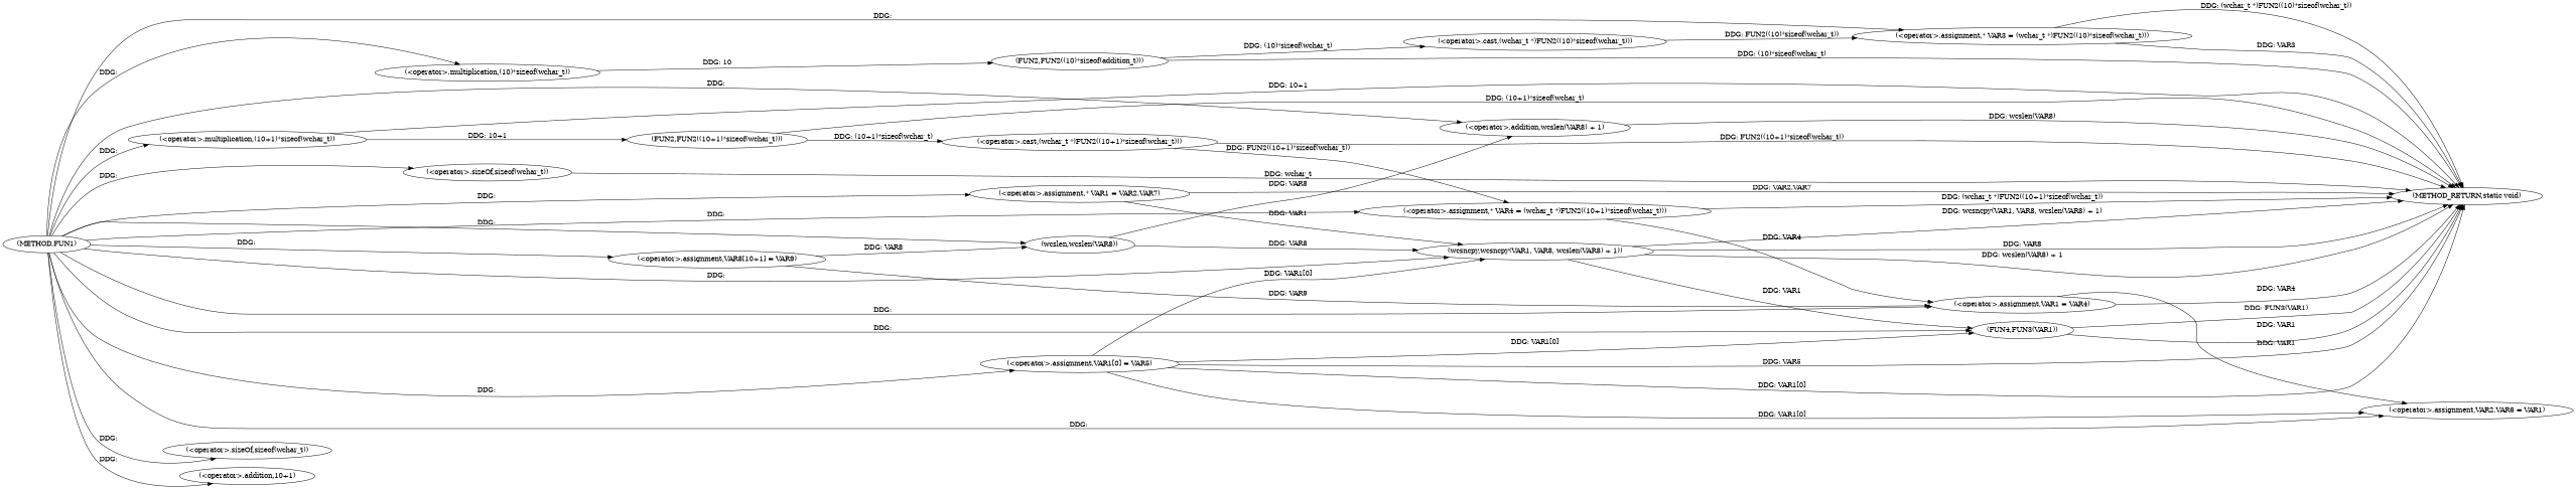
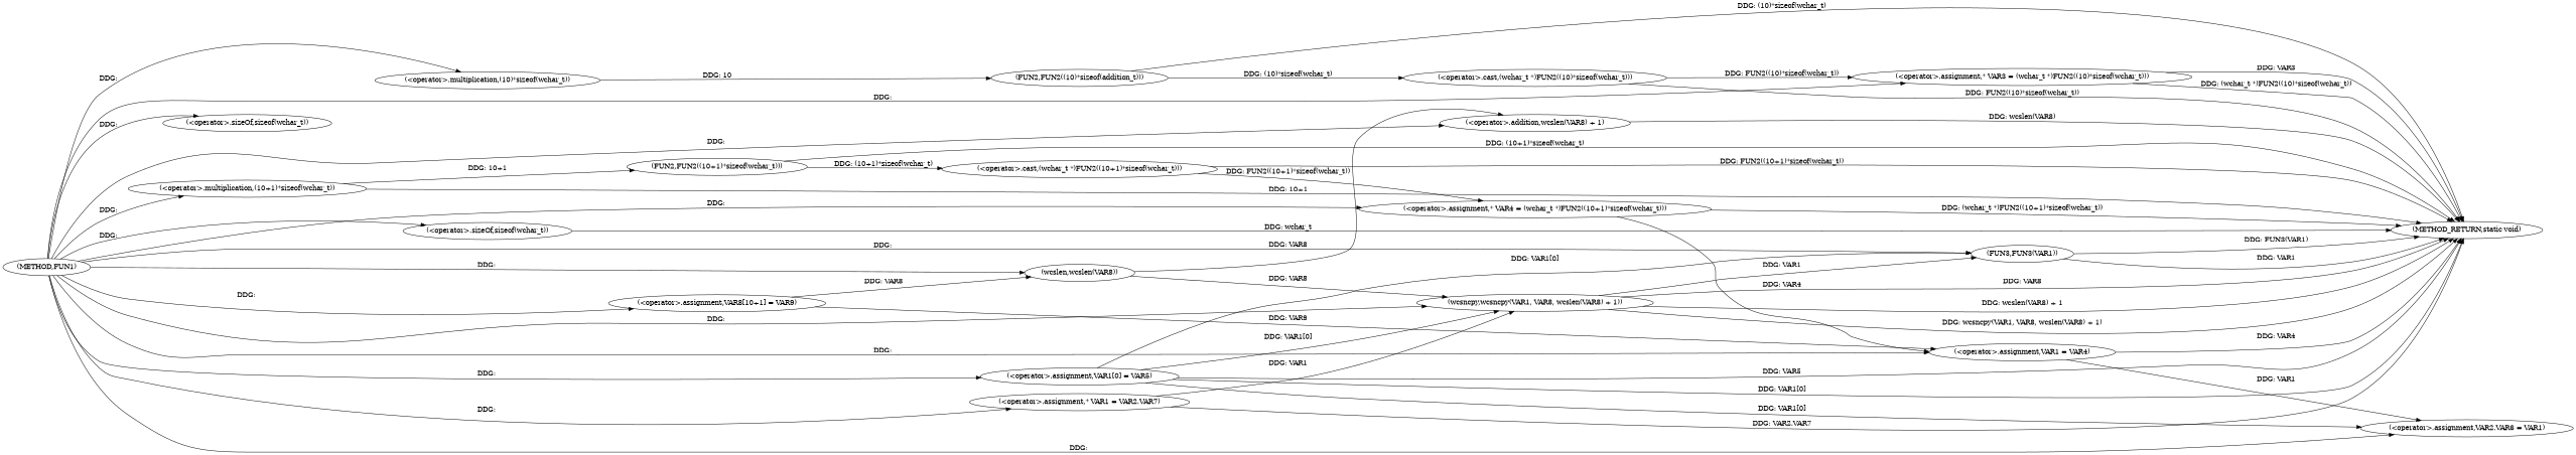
  digraph {
    rankdir=LR
    n1 [label="(METHOD,FUN1)"]
    n2 [label="(<operator>.assignment,* VAR3 = (wchar_t *)FUN2((10)*sizeof(wchar_t)))"]
    n3 [label="(<operator>.multiplication,(10)*sizeof(wchar_t))"]
    n4 [label="(<operator>.sizeOf,sizeof(wchar_t))"]
    n5 [label="(<operator>.assignment,* VAR4 = (wchar_t *)FUN2((10+1)*sizeof(wchar_t)))"]
    n6 [label="(<operator>.multiplication,(10+1)*sizeof(wchar_t))"]
-   n7 [label="(<operator>.addition,10+1)"]
    n8 [label="(<operator>.sizeOf,sizeof(wchar_t))"]
    n9 [label="(<operator>.assignment,VAR1 = VAR4)"]
    n10 [label="(<operator>.assignment,VAR1[0] = VAR5)"]
    n11 [label="(<operator>.assignment,VAR2.VAR6 = VAR1)"]
    n12 [label="(<operator>.assignment,* VAR1 = VAR2.VAR7)"]
    n13 [label="(<operator>.assignment,VAR8[10+1] = VAR9)"]
    n14 [label="(wcsncpy,wcsncpy(VAR1, VAR8, wcslen(VAR8) + 1))"]
    n15 [label="(<operator>.addition,wcslen(VAR8) + 1)"]
    n16 [label="(wcslen,wcslen(VAR8))"]
-   n17 [label="(FUN4,FUN3(VAR1))"]
+   n17 [label="(FUN3,FUN3(VAR1))"]
    n18 [label="(METHOD_RETURN,static void)"]
    n19 [label="(FUN2,FUN2((10)*sizeof(addition_t)))"]
    n20 [label="(FUN2,FUN2((10+1)*sizeof(wchar_t)))"]
    n21 [label="(<operator>.cast,(wchar_t *)FUN2((10)*sizeof(wchar_t)))"]
    n22 [label="(<operator>.cast,(wchar_t *)FUN2((10+1)*sizeof(wchar_t)))"]
    n1 -> n2 [label="DDG: "]
    n1 -> n3 [label="DDG: "]
    n1 -> n4 [label="DDG: "]
    n1 -> n5 [label="DDG: "]
    n1 -> n6 [label="DDG: "]
-   n1 -> n7 [label="DDG: "]
    n1 -> n8 [label="DDG: "]
    n1 -> n9 [label="DDG: "]
    n1 -> n10 [label="DDG: "]
    n1 -> n11 [label="DDG: "]
    n1 -> n12 [label="DDG: "]
    n1 -> n13 [label="DDG: "]
    n1 -> n14 [label="DDG: "]
    n1 -> n15 [label="DDG: "]
    n1 -> n16 [label="DDG: "]
    n1 -> n17 [label="DDG: "]
    n2 -> n18 [label="DDG: (wchar_t *)FUN2((10)*sizeof(wchar_t))"]
    n2 -> n18 [label="DDG: VAR3"]
    n3 -> n19 [label="DDG: 10"]
    n5 -> n9 [label="DDG: VAR4"]
    n5 -> n18 [label="DDG: (wchar_t *)FUN2((10+1)*sizeof(wchar_t))"]
    n6 -> n18 [label="DDG: 10+1"]
    n6 -> n20 [label="DDG: 10+1"]
    n8 -> n18 [label="DDG: wchar_t"]
    n9 -> n11 [label="DDG: VAR1"]
    n9 -> n18 [label="DDG: VAR4"]
    n10 -> n11 [label="DDG: VAR1[0]"]
    n10 -> n14 [label="DDG: VAR1[0]"]
    n10 -> n17 [label="DDG: VAR1[0]"]
    n10 -> n18 [label="DDG: VAR5"]
    n10 -> n18 [label="DDG: VAR1[0]"]
    n12 -> n14 [label="DDG: VAR1"]
    n12 -> n18 [label="DDG: VAR2.VAR7"]
    n13 -> n9 [label="DDG: VAR9"]
    n13 -> n16 [label="DDG: VAR8"]
    n14 -> n17 [label="DDG: VAR1"]
    n14 -> n18 [label="DDG: VAR8"]
    n14 -> n18 [label="DDG: wcslen(VAR8) + 1"]
    n14 -> n18 [label="DDG: wcsncpy(VAR1, VAR8, wcslen(VAR8) + 1)"]
    n15 -> n18 [label="DDG: wcslen(VAR8)"]
    n16 -> n14 [label="DDG: VAR8"]
    n16 -> n15 [label="DDG: VAR8"]
    n17 -> n18 [label="DDG: VAR1"]
    n17 -> n18 [label="DDG: FUN3(VAR1)"]
    n19 -> n18 [label="DDG: (10)*sizeof(wchar_t)"]
    n19 -> n21 [label="DDG: (10)*sizeof(wchar_t)"]
    n20 -> n18 [label="DDG: (10+1)*sizeof(wchar_t)"]
    n20 -> n22 [label="DDG: (10+1)*sizeof(wchar_t)"]
    n21 -> n2 [label="DDG: FUN2((10)*sizeof(wchar_t))"]
+   n21 -> n18 [label="DDG: FUN2((10)*sizeof(wchar_t))"]
    n22 -> n5 [label="DDG: FUN2((10+1)*sizeof(wchar_t))"]
    n22 -> n18 [label="DDG: FUN2((10+1)*sizeof(wchar_t))"]
  }
